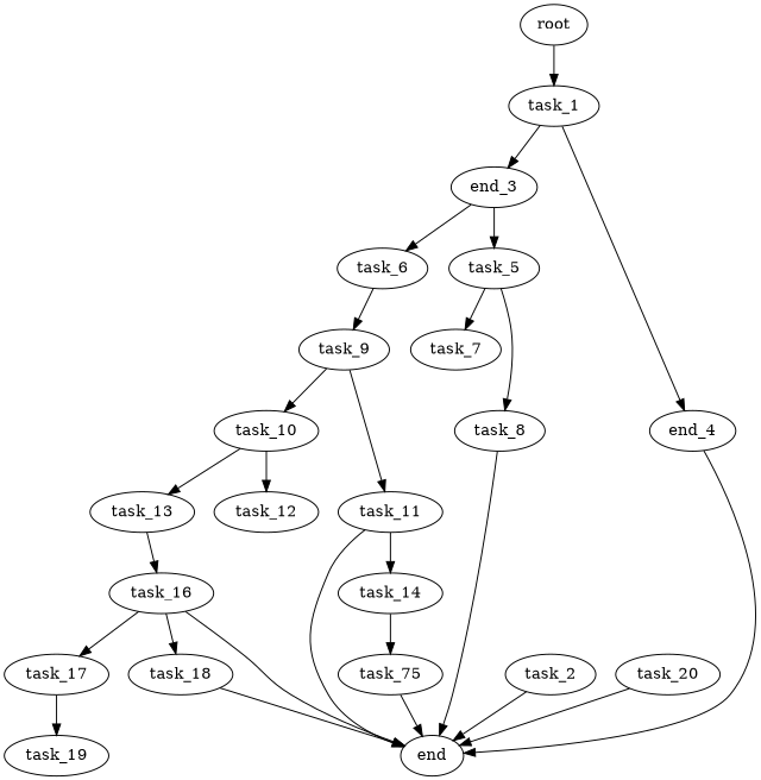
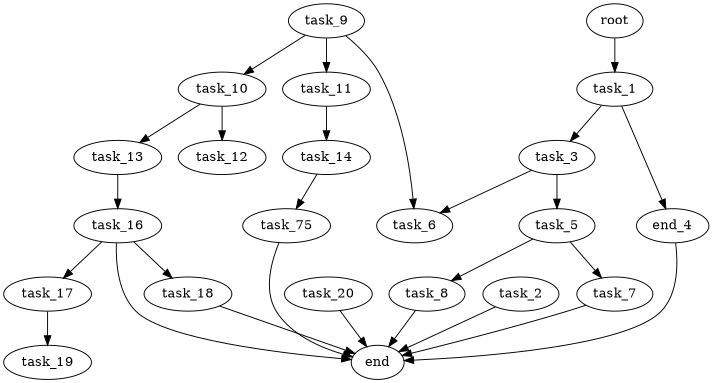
  digraph {
    root
    task_1
-   task_3 [label=end_3]
+   task_3
    n4 [label=end_4]
    task_2
    end
    task_5
    task_6
    task_7
    task_8
    task_9
    task_10
    task_11
    task_12
    task_13
    task_14
    task_16
    n18 [label=task_75]
    task_17
    task_18
    task_19
    task_20
    root -> task_1
    task_1 -> task_3
    task_1 -> n4
    task_3 -> task_5
    task_3 -> task_6
    n4 -> end
    task_2 -> end
    task_5 -> task_7
    task_5 -> task_8
-   task_6 -> task_9
-   task_11 -> end
+   task_9 -> task_6
+   task_7 -> end
    task_8 -> end
    task_9 -> task_10
    task_9 -> task_11
    task_10 -> task_12
    task_10 -> task_13
    task_11 -> task_14
    task_13 -> task_16
    task_14 -> n18
    task_16 -> end
    task_16 -> task_17
    task_16 -> task_18
    n18 -> end
    task_17 -> task_19
    task_18 -> end
    task_20 -> end
  }
